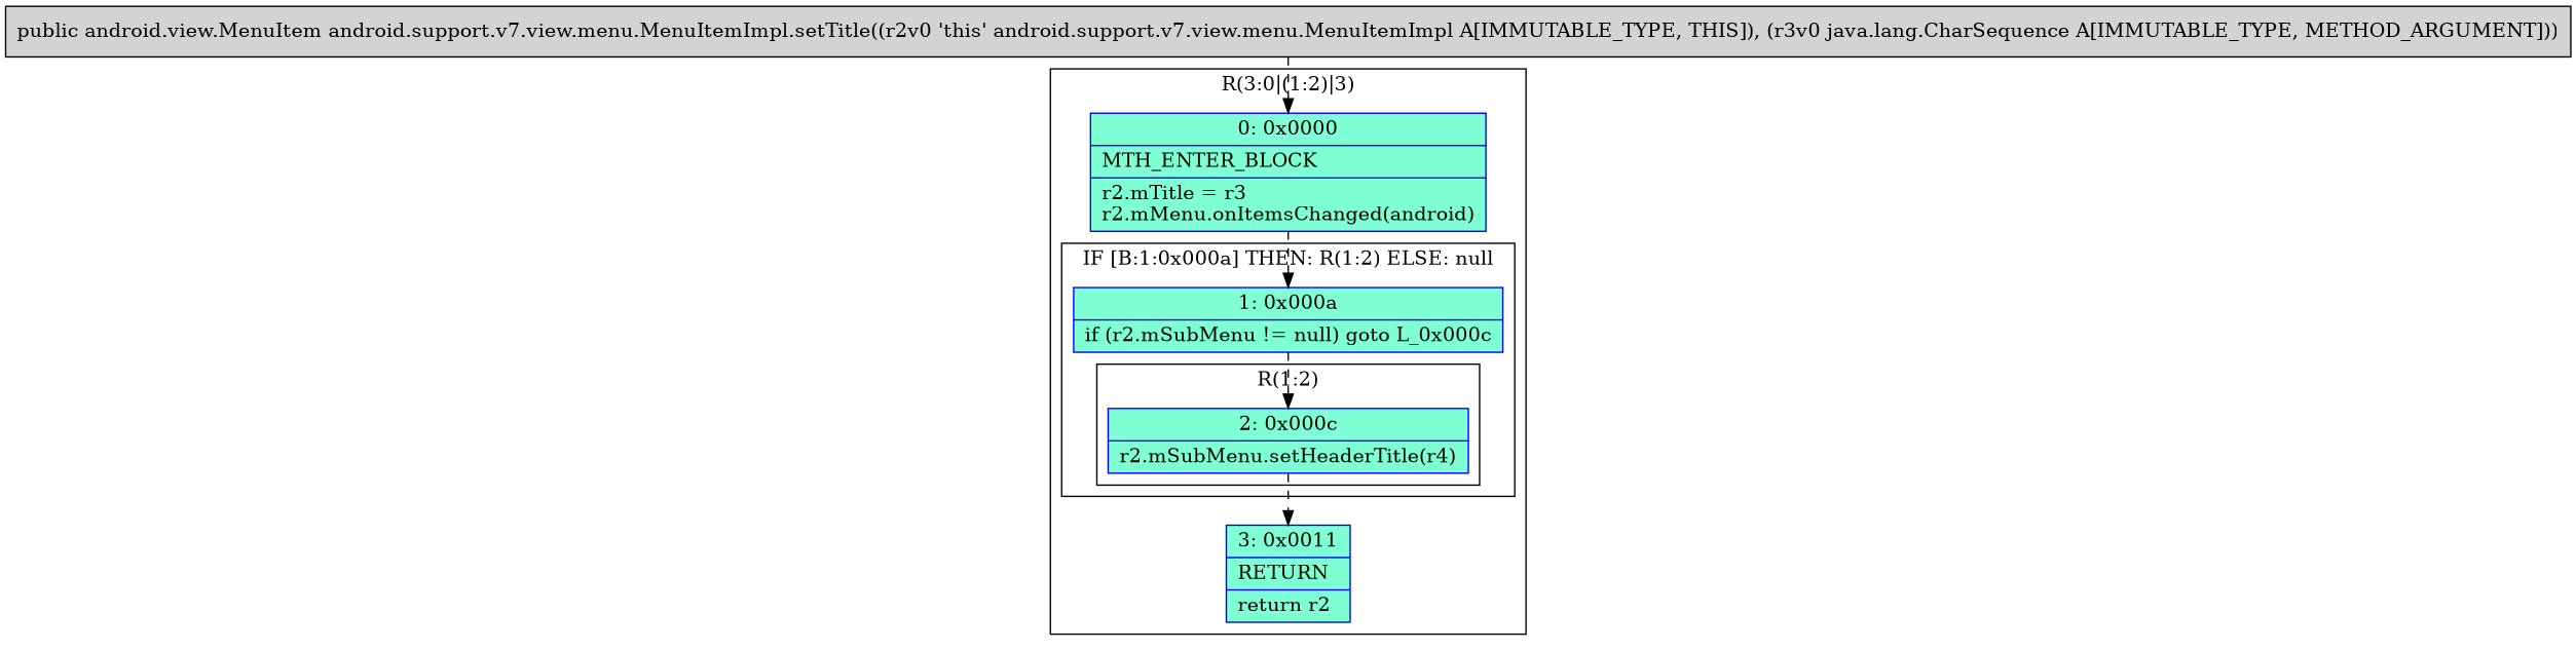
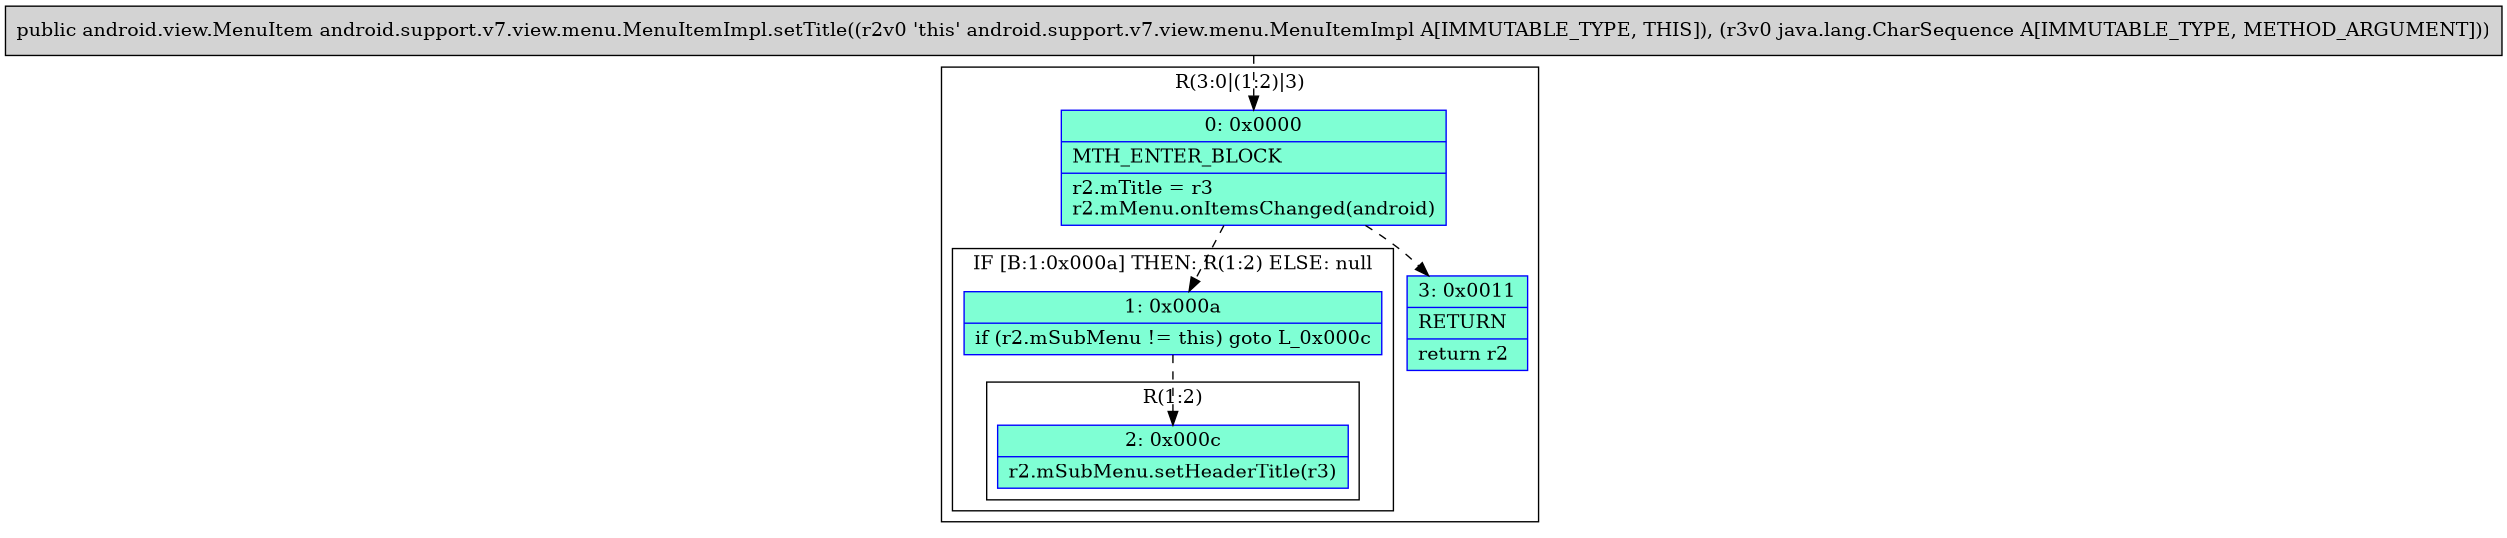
  digraph {
    node [color=blue fillcolor=aquamarine shape=record style=filled]
    edge [style=dashed]
-   n1 [label="{2\:\ 0x000c|r2.mSubMenu.setHeaderTitle(r4)\l}"]
-   n2 [label="{1\:\ 0x000a|if (r2.mSubMenu != null) goto L_0x000c\l}"]
+   n1 [label="{2\:\ 0x000c|r2.mSubMenu.setHeaderTitle(r3)\l}"]
+   n2 [label="{1\:\ 0x000a|if (r2.mSubMenu != this) goto L_0x000c\l}"]
    n3 [label="{0\:\ 0x0000|MTH_ENTER_BLOCK\l|r2.mTitle = r3\lr2.mMenu.onItemsChanged(android)\l}"]
    n4 [label="{3\:\ 0x0011|RETURN\l|return r2\l}"]
    n5 [fillcolor=lightgrey label="{public android.view.MenuItem android.support.v7.view.menu.MenuItemImpl.setTitle((r2v0 'this' android.support.v7.view.menu.MenuItemImpl A[IMMUTABLE_TYPE, THIS]), (r3v0 java.lang.CharSequence A[IMMUTABLE_TYPE, METHOD_ARGUMENT])) }" color=""]
    subgraph cluster_1 {
      label="R(3:0|(1:2)|3)"
      n3
      n4
      subgraph cluster_2 {
        label="IF [B:1:0x000a] THEN: R(1:2) ELSE: null"
        n2
        subgraph cluster_3 {
          label="R(1:2)"
          n1
        }
      }
    }
-   n1 -> n4
+   n3 -> n4
    n2 -> n1
    n3 -> n2
    n5 -> n3
  }
